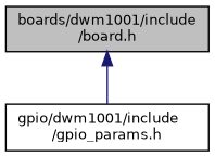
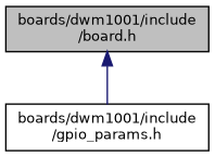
  digraph {
    node [color=black fontname=Helvetica fontsize=10 shape=record style=filled]
    n1 [fillcolor=grey75 fontcolor=black height=0.2 label="boards/dwm1001/include\l/board.h" width=0.4]
-   n2 [fillcolor=white height=0.2 label="gpio/dwm1001/include\l/gpio_params.h" width=0.4]
+   n2 [fillcolor=white height=0.2 label="boards/dwm1001/include\l/gpio_params.h" width=0.4]
    n1 -> n2 [color=midnightblue dir=back fontname=Helvetica fontsize=10 labelfontname=Helvetica labelfontsize=10 style=solid]
  }
